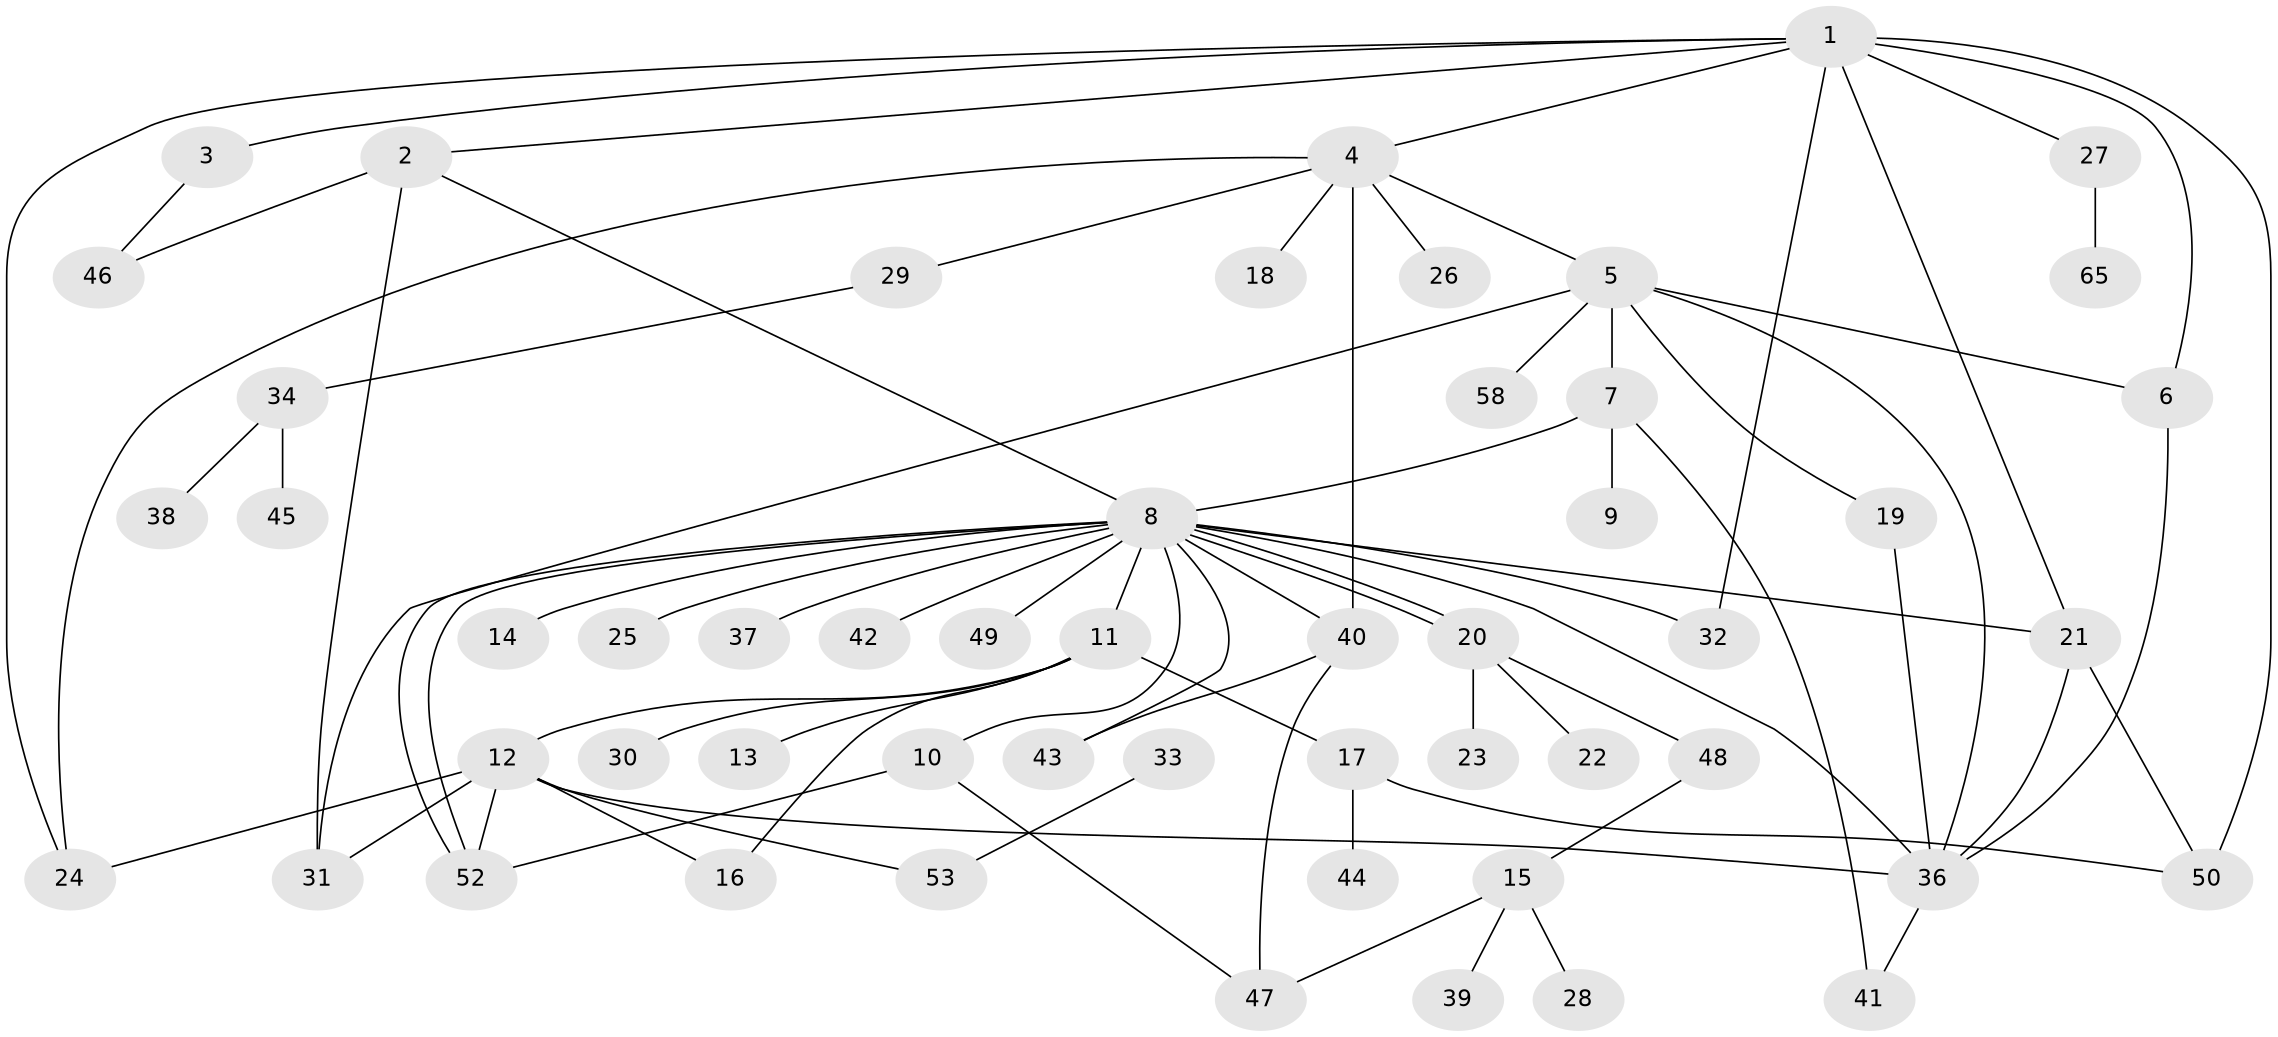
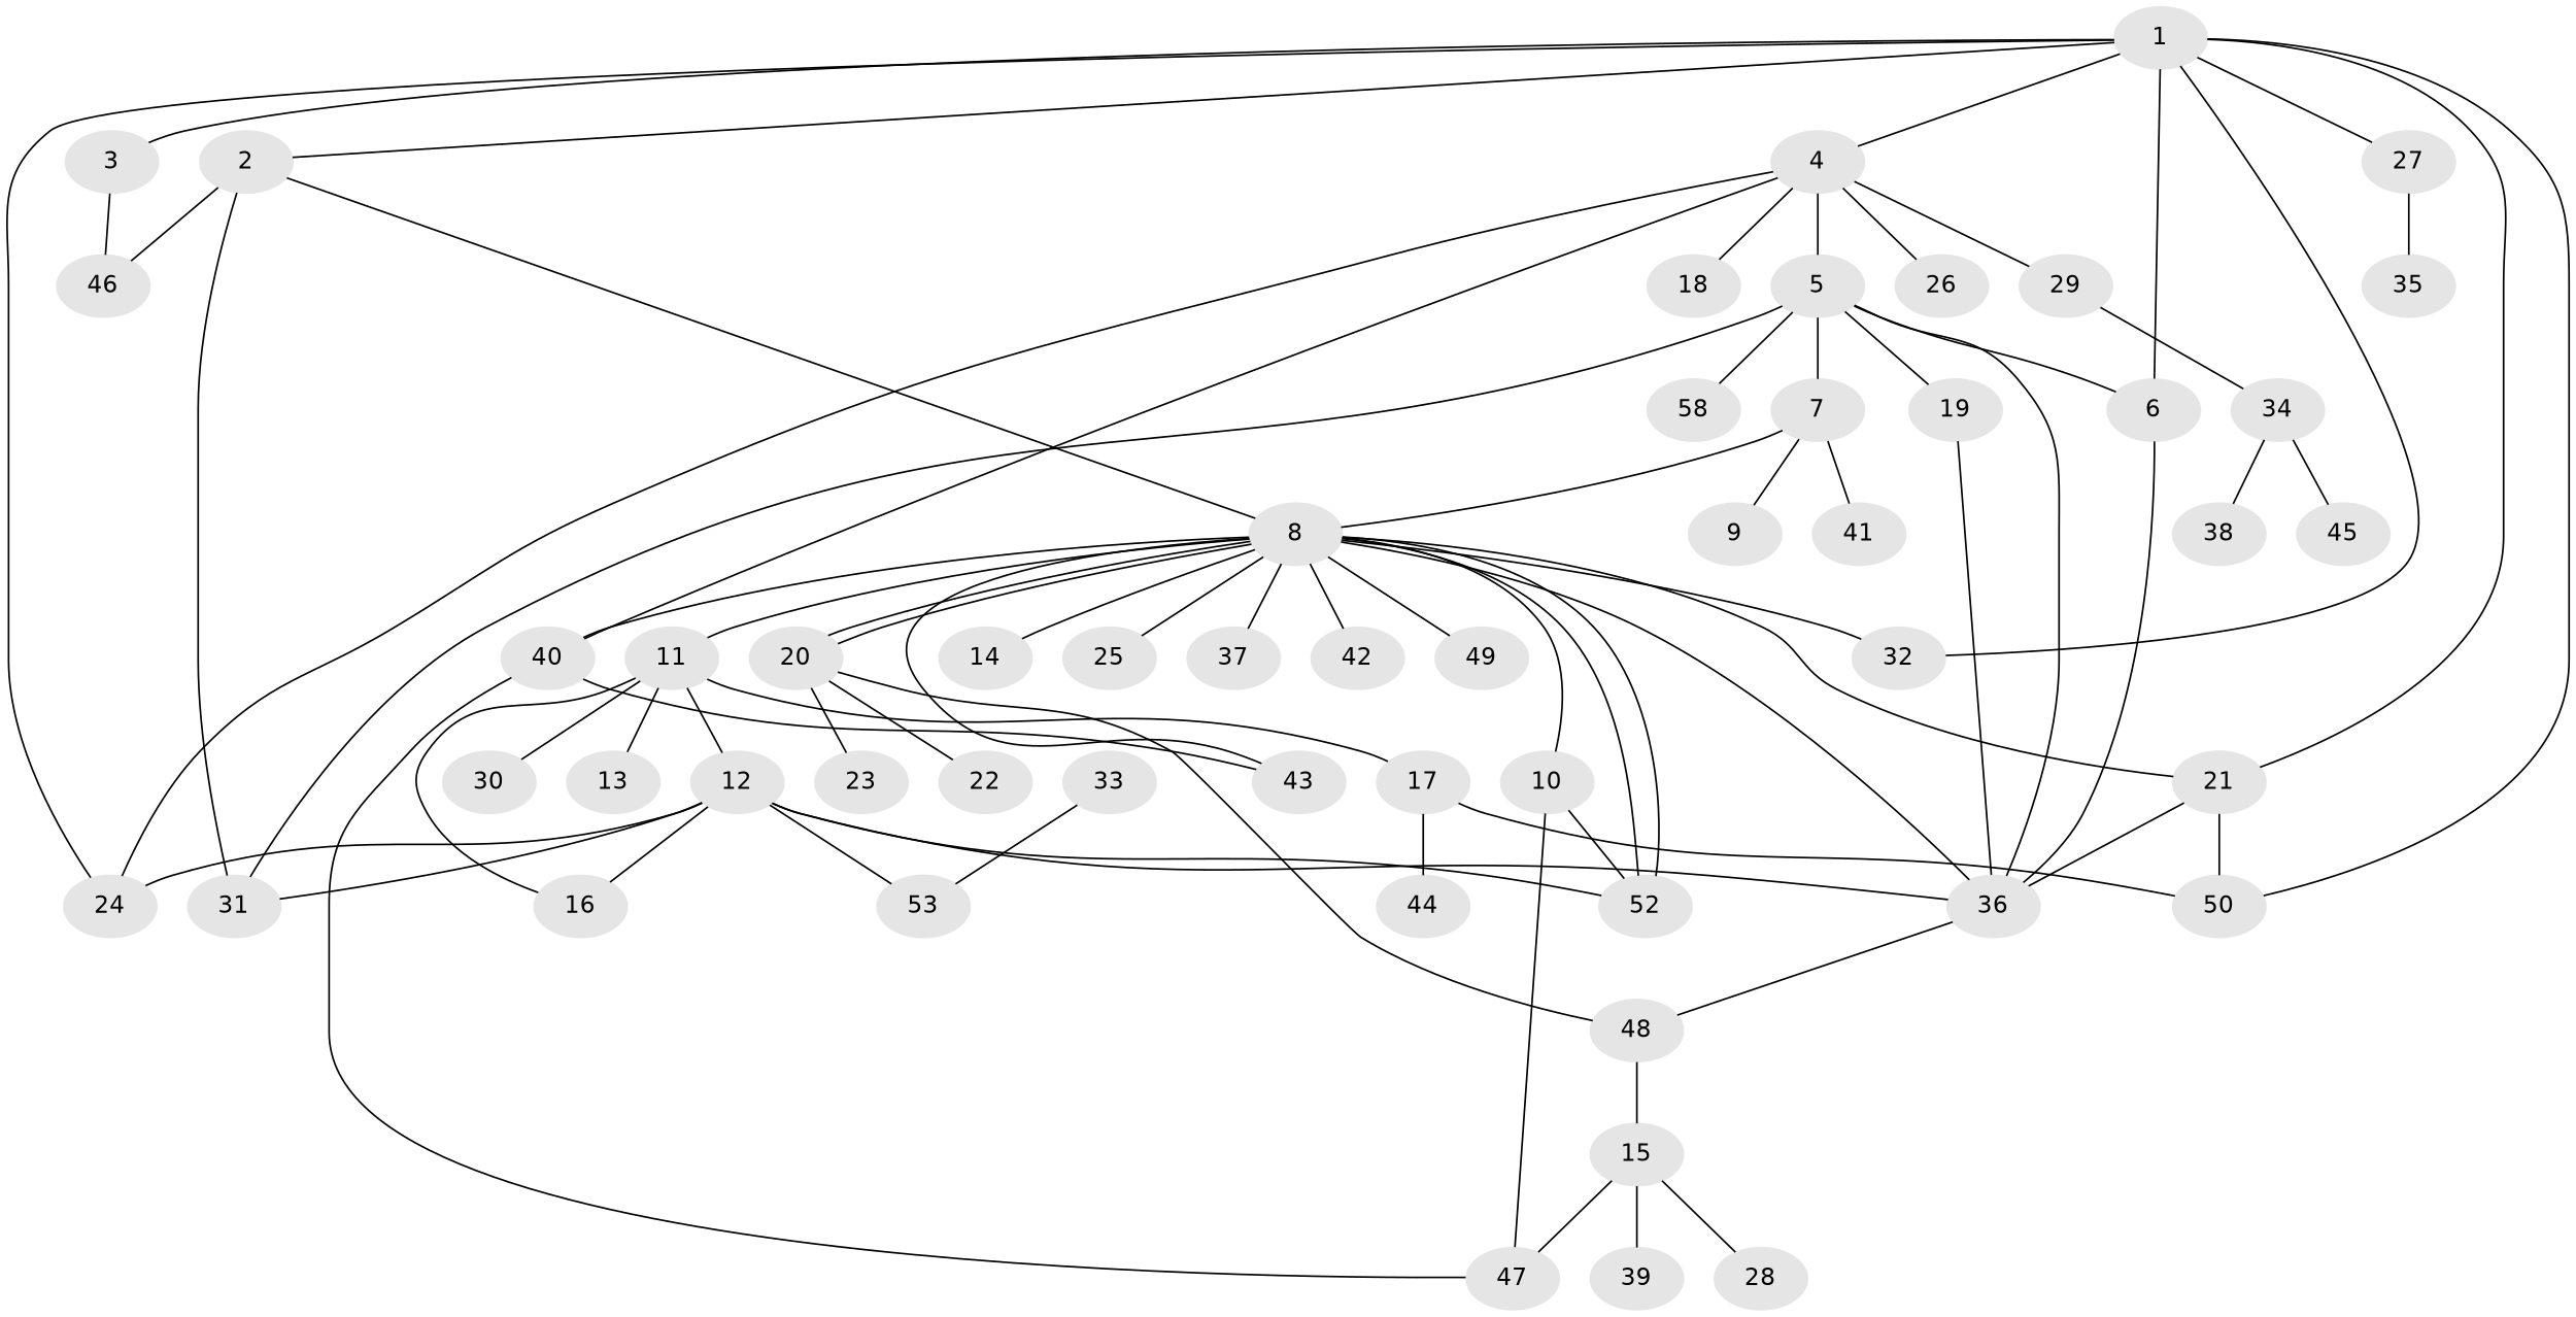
  graph {
    fontname="DejaVu Sans"
    node [color=gray90 fontname="DejaVu Sans" style=filled]
    edge [fontname="DejaVu Sans"]
    1
    2
    3
    4
    6
    21
    24
    27
    32
    50
    8
    31
    46
    5
    18
    26
    29
    40
    36
-   35 [label=65]
+   35
    10
    11
    14
    20
    25
    37
    42
    43
    49
    52
    7
    19
    n33 [label=58]
    34
    47
    9
    41
    12
    13
    16
    17
    30
    22
    23
    48
    53
    15
    28
    39
    44
    33
    38
    45
    1 -- 2
    1 -- 3
    1 -- 4
    1 -- 6
    1 -- 21
    1 -- 24
    1 -- 27
    1 -- 32
    1 -- 50
    2 -- 8
    2 -- 31
    2 -- 46
    3 -- 46
    4 -- 24
    4 -- 5
    4 -- 18
    4 -- 26
    4 -- 29
    4 -- 40
    6 -- 36
    21 -- 50
    21 -- 36
    27 -- 35
    8 -- 21
    8 -- 32
    8 -- 40
    8 -- 36
    8 -- 10
    8 -- 11
    8 -- 14
    8 -- 20
    8 -- 20
    8 -- 25
    8 -- 37
    8 -- 42
    8 -- 43
    8 -- 49
    8 -- 52
    8 -- 52
    5 -- 6
    5 -- 31
    5 -- 36
    5 -- 7
    5 -- 19
    5 -- n33
    29 -- 34
    40 -- 43
    40 -- 47
-   36 -- 41
+   36 -- 48
    10 -- 52
    10 -- 47
    11 -- 12
    11 -- 13
    11 -- 16
    11 -- 17
    11 -- 30
    20 -- 22
    20 -- 23
    20 -- 48
    7 -- 8
    7 -- 9
    7 -- 41
    19 -- 36
    34 -- 38
    34 -- 45
    12 -- 24
    12 -- 31
    12 -- 36
    12 -- 52
    12 -- 16
    12 -- 53
    17 -- 50
    17 -- 44
    48 -- 15
    15 -- 47
    15 -- 28
    15 -- 39
    33 -- 53
  }
